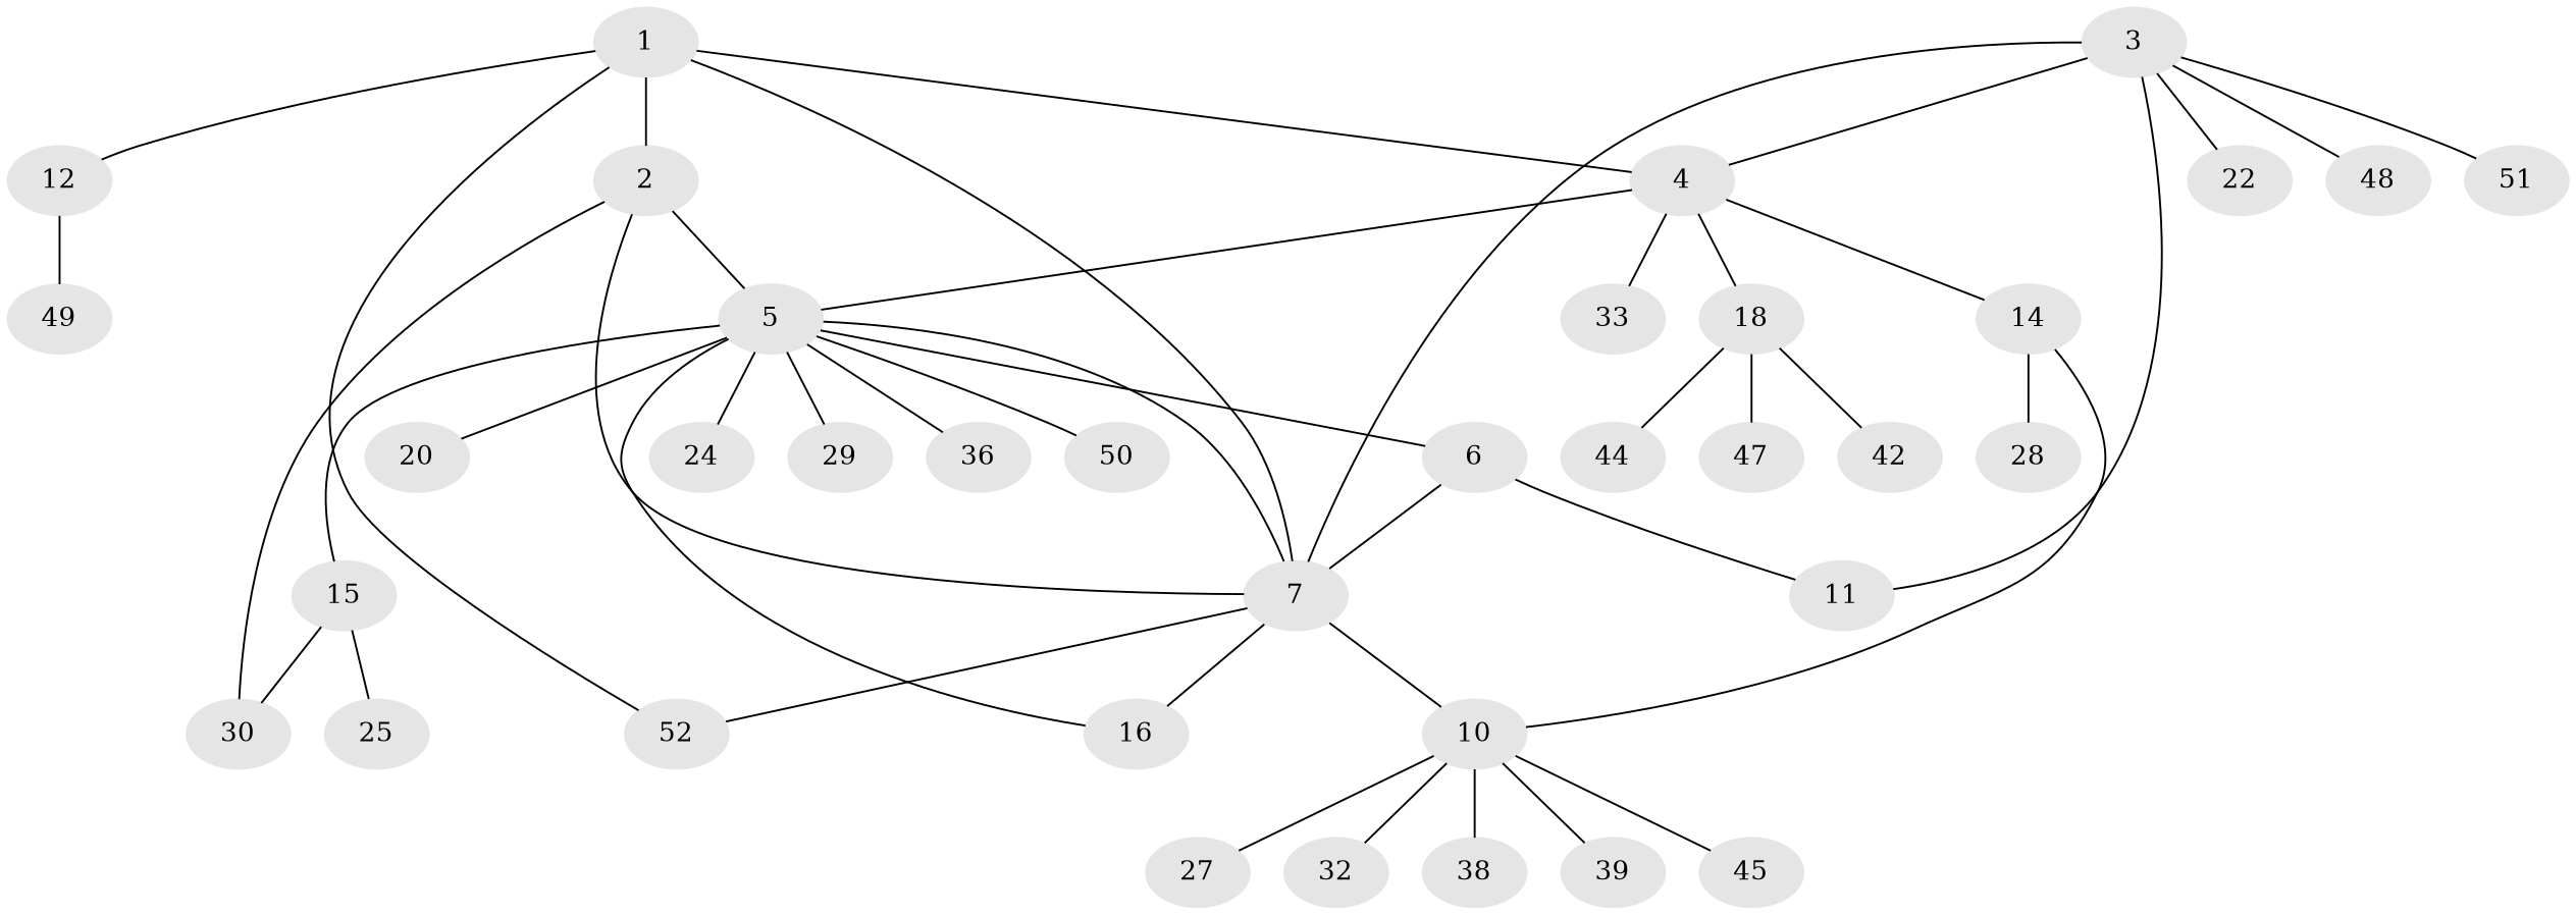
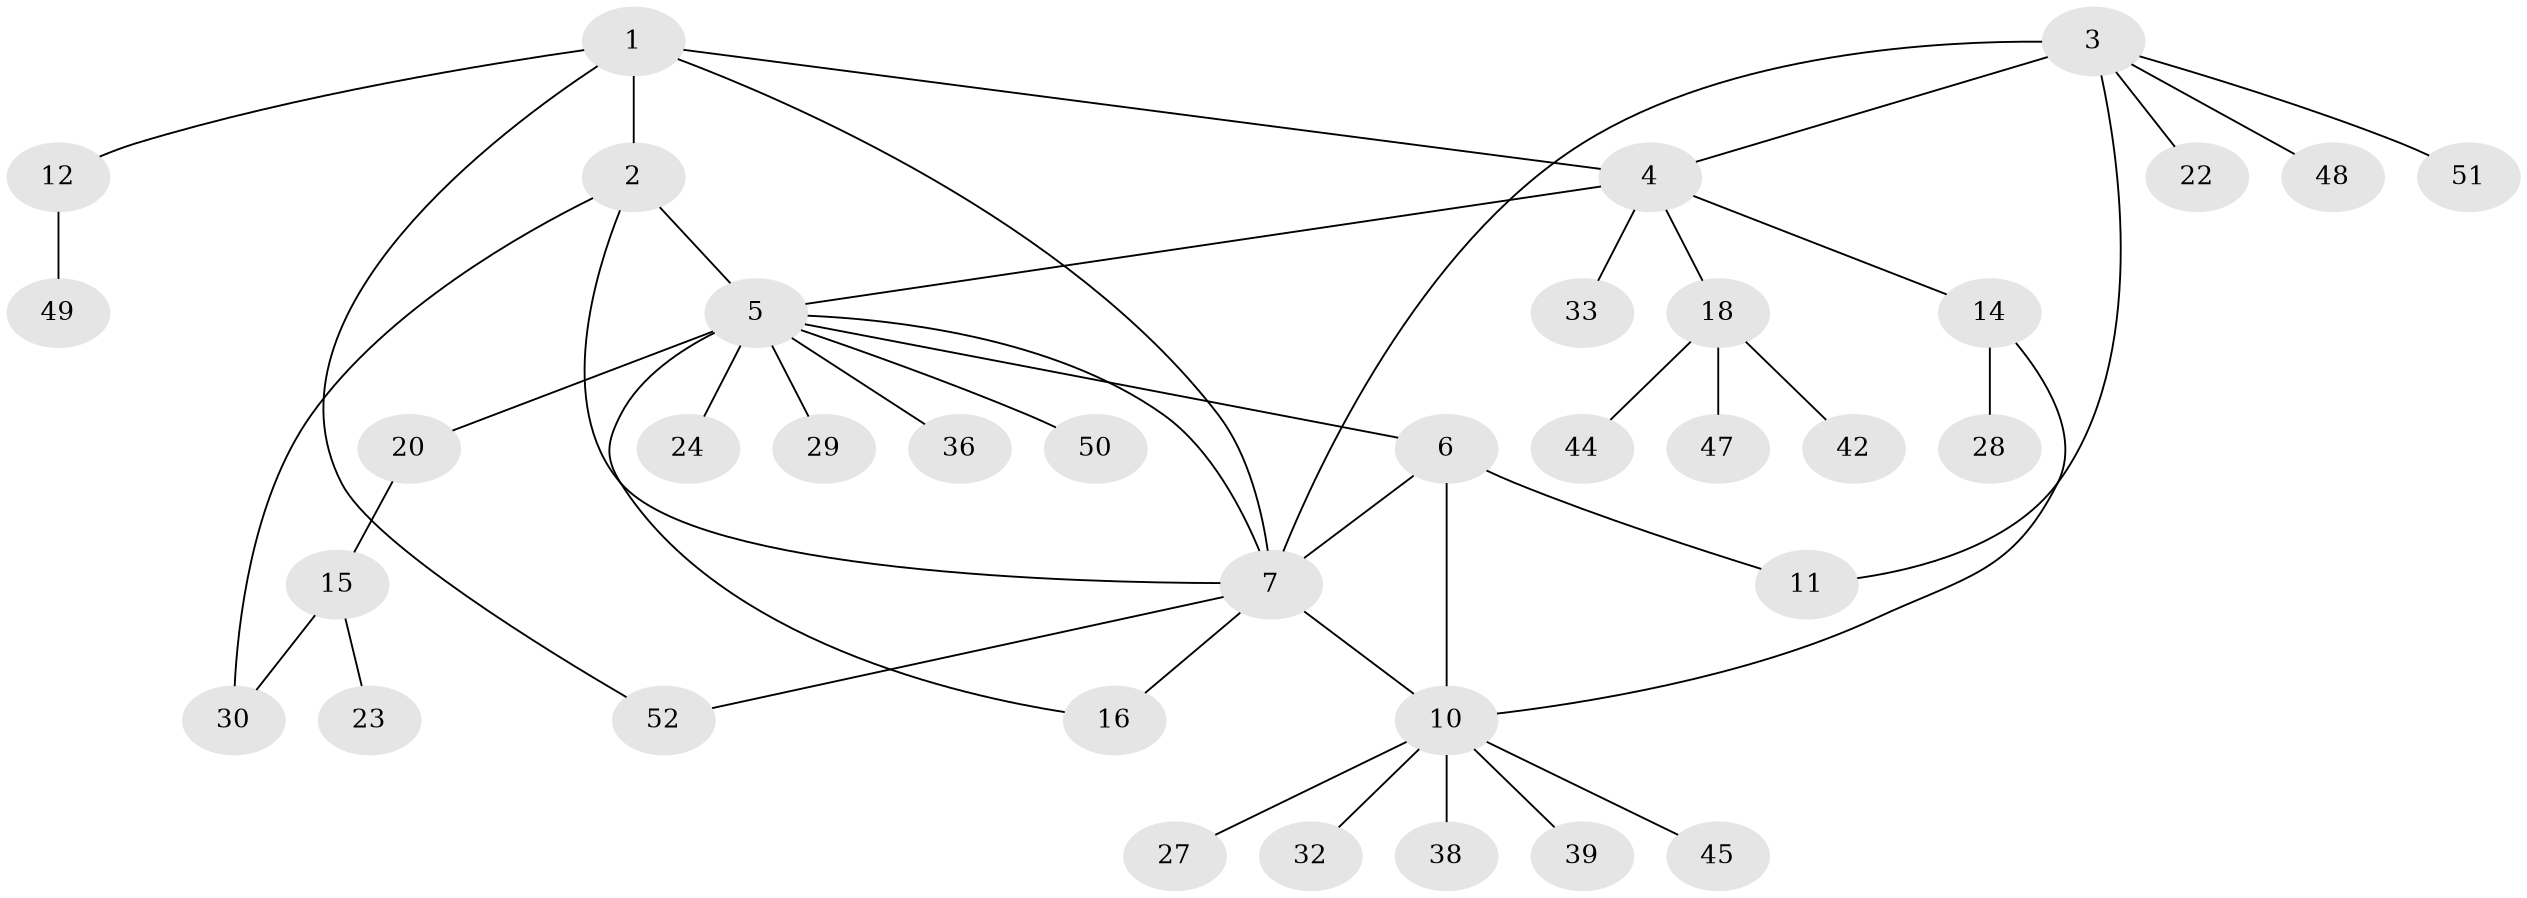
  graph {
    node [color=gray90 style=filled]
    1 [super="+23"]
    2 [super="+17"]
    4 [super="+19"]
    7 [super="+9"]
    12
    52
    5 [super="+13"]
    30
    14 [super="+21"]
    18 [super="+46"]
    33
    10 [super="+26"]
    16
    49
    6
    15 [super="+43"]
    20 [super="+31"]
    24
    29 [super="+41"]
    36
    50
    3 [super="+8"]
    11 [super="+34"]
    22 [super="+35"]
    48
    51
    27 [super="+40"]
    32
    38
    39
    45
    28 [super="+37"]
    42
    44
    47
-   25
+   25 [label=23]
    1 -- 2
    1 -- 4
    1 -- 7
    1 -- 12
    1 -- 52
    2 -- 7
    2 -- 5 [weight=2]
    2 -- 30
    4 -- 5
    4 -- 14
    4 -- 18
    4 -- 33
    7 -- 52
    7 -- 10
    7 -- 16
    12 -- 49
    5 -- 7
    5 -- 16
    5 -- 6
-   5 -- 15
+   20 -- 15
    5 -- 20
    5 -- 24
    5 -- 29
    5 -- 36
    5 -- 50
    14 -- 10
    14 -- 28
    18 -- 42
    18 -- 44
    18 -- 47
    10 -- 27
    10 -- 32
    10 -- 38
    10 -- 39
    10 -- 45
    6 -- 7
+   6 -- 10 [weight=2]
    6 -- 11
    15 -- 30
    15 -- 25
    3 -- 4
    3 -- 7 [weight=2]
    3 -- 11
    3 -- 22
    3 -- 48
    3 -- 51
  }
